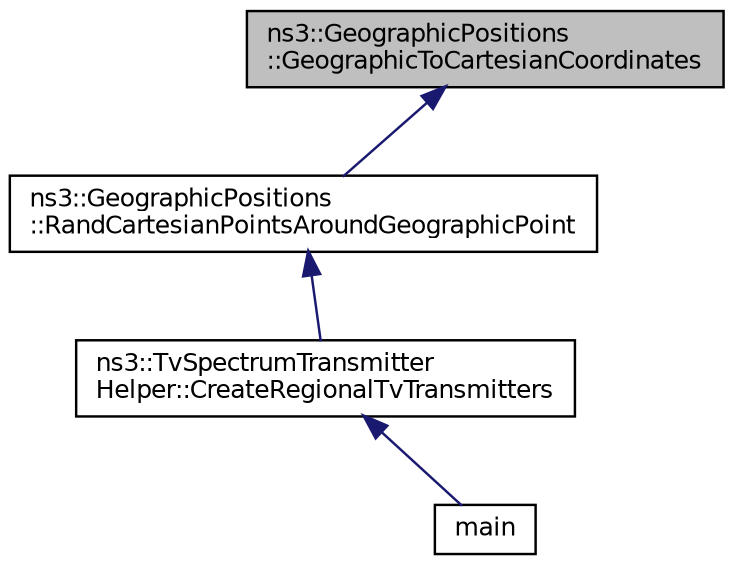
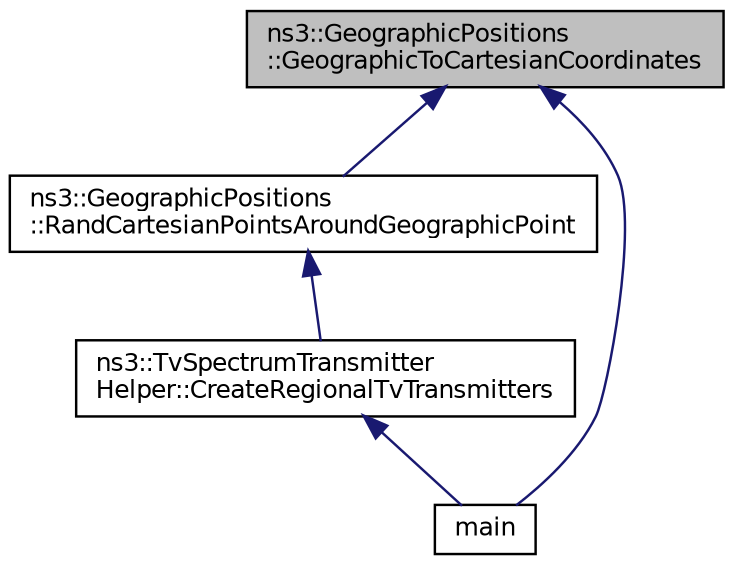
  digraph {
    rankdir=TB
    node [color=black fillcolor=white fontname=Helvetica fontsize=10 shape=record style=filled]
    edge [color=midnightblue dir=back fontname=Helvetica fontsize=10 labelfontname=Helvetica labelfontsize=10 style=solid]
    n1 [fillcolor=grey75 fontcolor=black height=0.2 label="ns3::GeographicPositions\l::GeographicToCartesianCoordinates" width=0.4]
    n2 [height=0.2 label="ns3::GeographicPositions\l::RandCartesianPointsAroundGeographicPoint" width=0.4]
    n3 [height=0.2 label=main width=0.4]
    n4 [height=0.2 label="ns3::TvSpectrumTransmitter\lHelper::CreateRegionalTvTransmitters" width=0.4]
    n1 -> n2
+   n1 -> n3
    n2 -> n4
    n4 -> n3
  }
